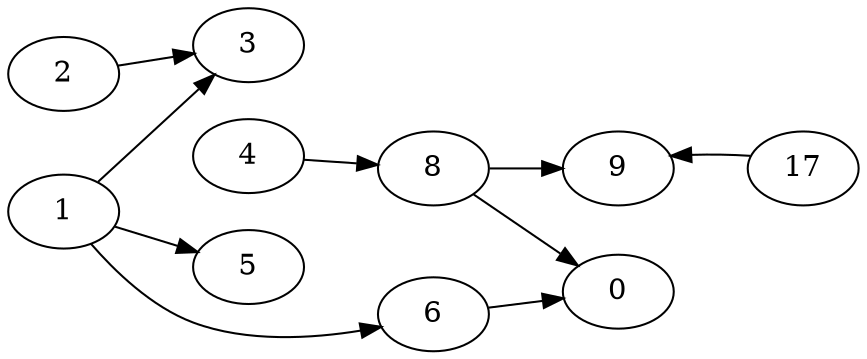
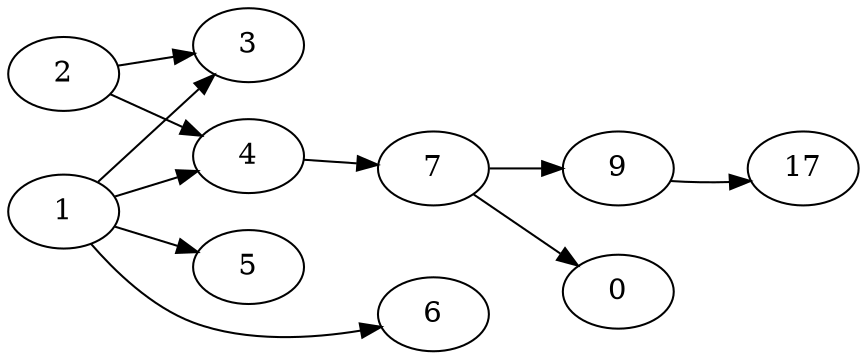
  digraph {
    rankdir=LR
    node [alpha=0.11]
    1 [alpha=0.10 expect_size=48266240]
    3 [alpha=0.08 expect_size=16635904]
    4 [alpha=0.03 expect_size=45075456]
    5 [alpha=0.06 expect_size=47639552]
    6 [alpha=0.17 expect_size=33053696]
-   7 [expect_size=19240960 label=8]
+   7 [expect_size=19240960]
    n7 [alpha=0.14 expect_size=16163840 label=0]
    9 [alpha=0.00 expect_size=24542208]
    2 [expect_size=24222720]
    n10 [alpha=0.04 expect_size=19235840 label=17]
    1 -> 3
+   1 -> 4
    1 -> 5
    1 -> 6
    4 -> 7
-   6 -> n7
    7 -> n7
    7 -> 9
-   n10 -> 9
+   9 -> n10
    2 -> 3
+   2 -> 4
  }
